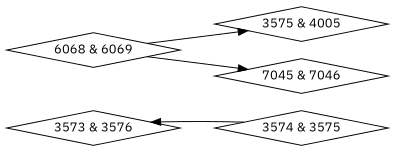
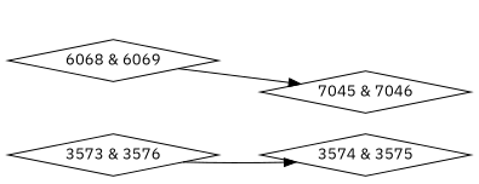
  digraph {
    fontname="IBM Plex Sans"
    rankdir=LR
    node [fontname="IBM Plex Sans" shape=diamond]
    edge [fontname="IBM Plex Sans"]
    n1 [label="3573 & 3576"]
    n2 [label="3574 & 3575"]
-   n3 [label="3575 & 4005"]
    n4 [label="6068 & 6069"]
    n5 [label="7045 & 7046"]
-   n2 -> n1
-   n4 -> n3
+   n1 -> n2
    n4 -> n5
  }
